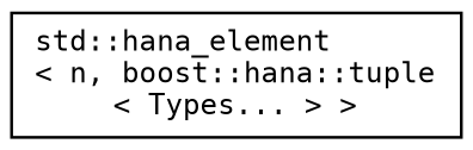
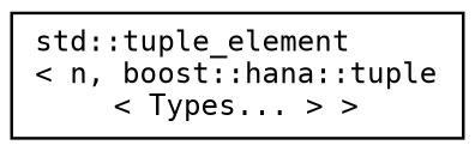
  digraph {
    rankdir=LR
    fontname="DejaVu Sans Mono"
-   n1 [color=black fillcolor=white fontname="DejaVu Sans Mono" fontsize=10 height=0.2 label="std::hana_element\l\< n, boost::hana::tuple\l\< Types... \> \>" shape=record style=filled width=0.4]
+   n1 [color=black fillcolor=white fontname="DejaVu Sans Mono" fontsize=10 height=0.2 label="std::tuple_element\l\< n, boost::hana::tuple\l\< Types... \> \>" shape=record style=filled width=0.4]
  }
